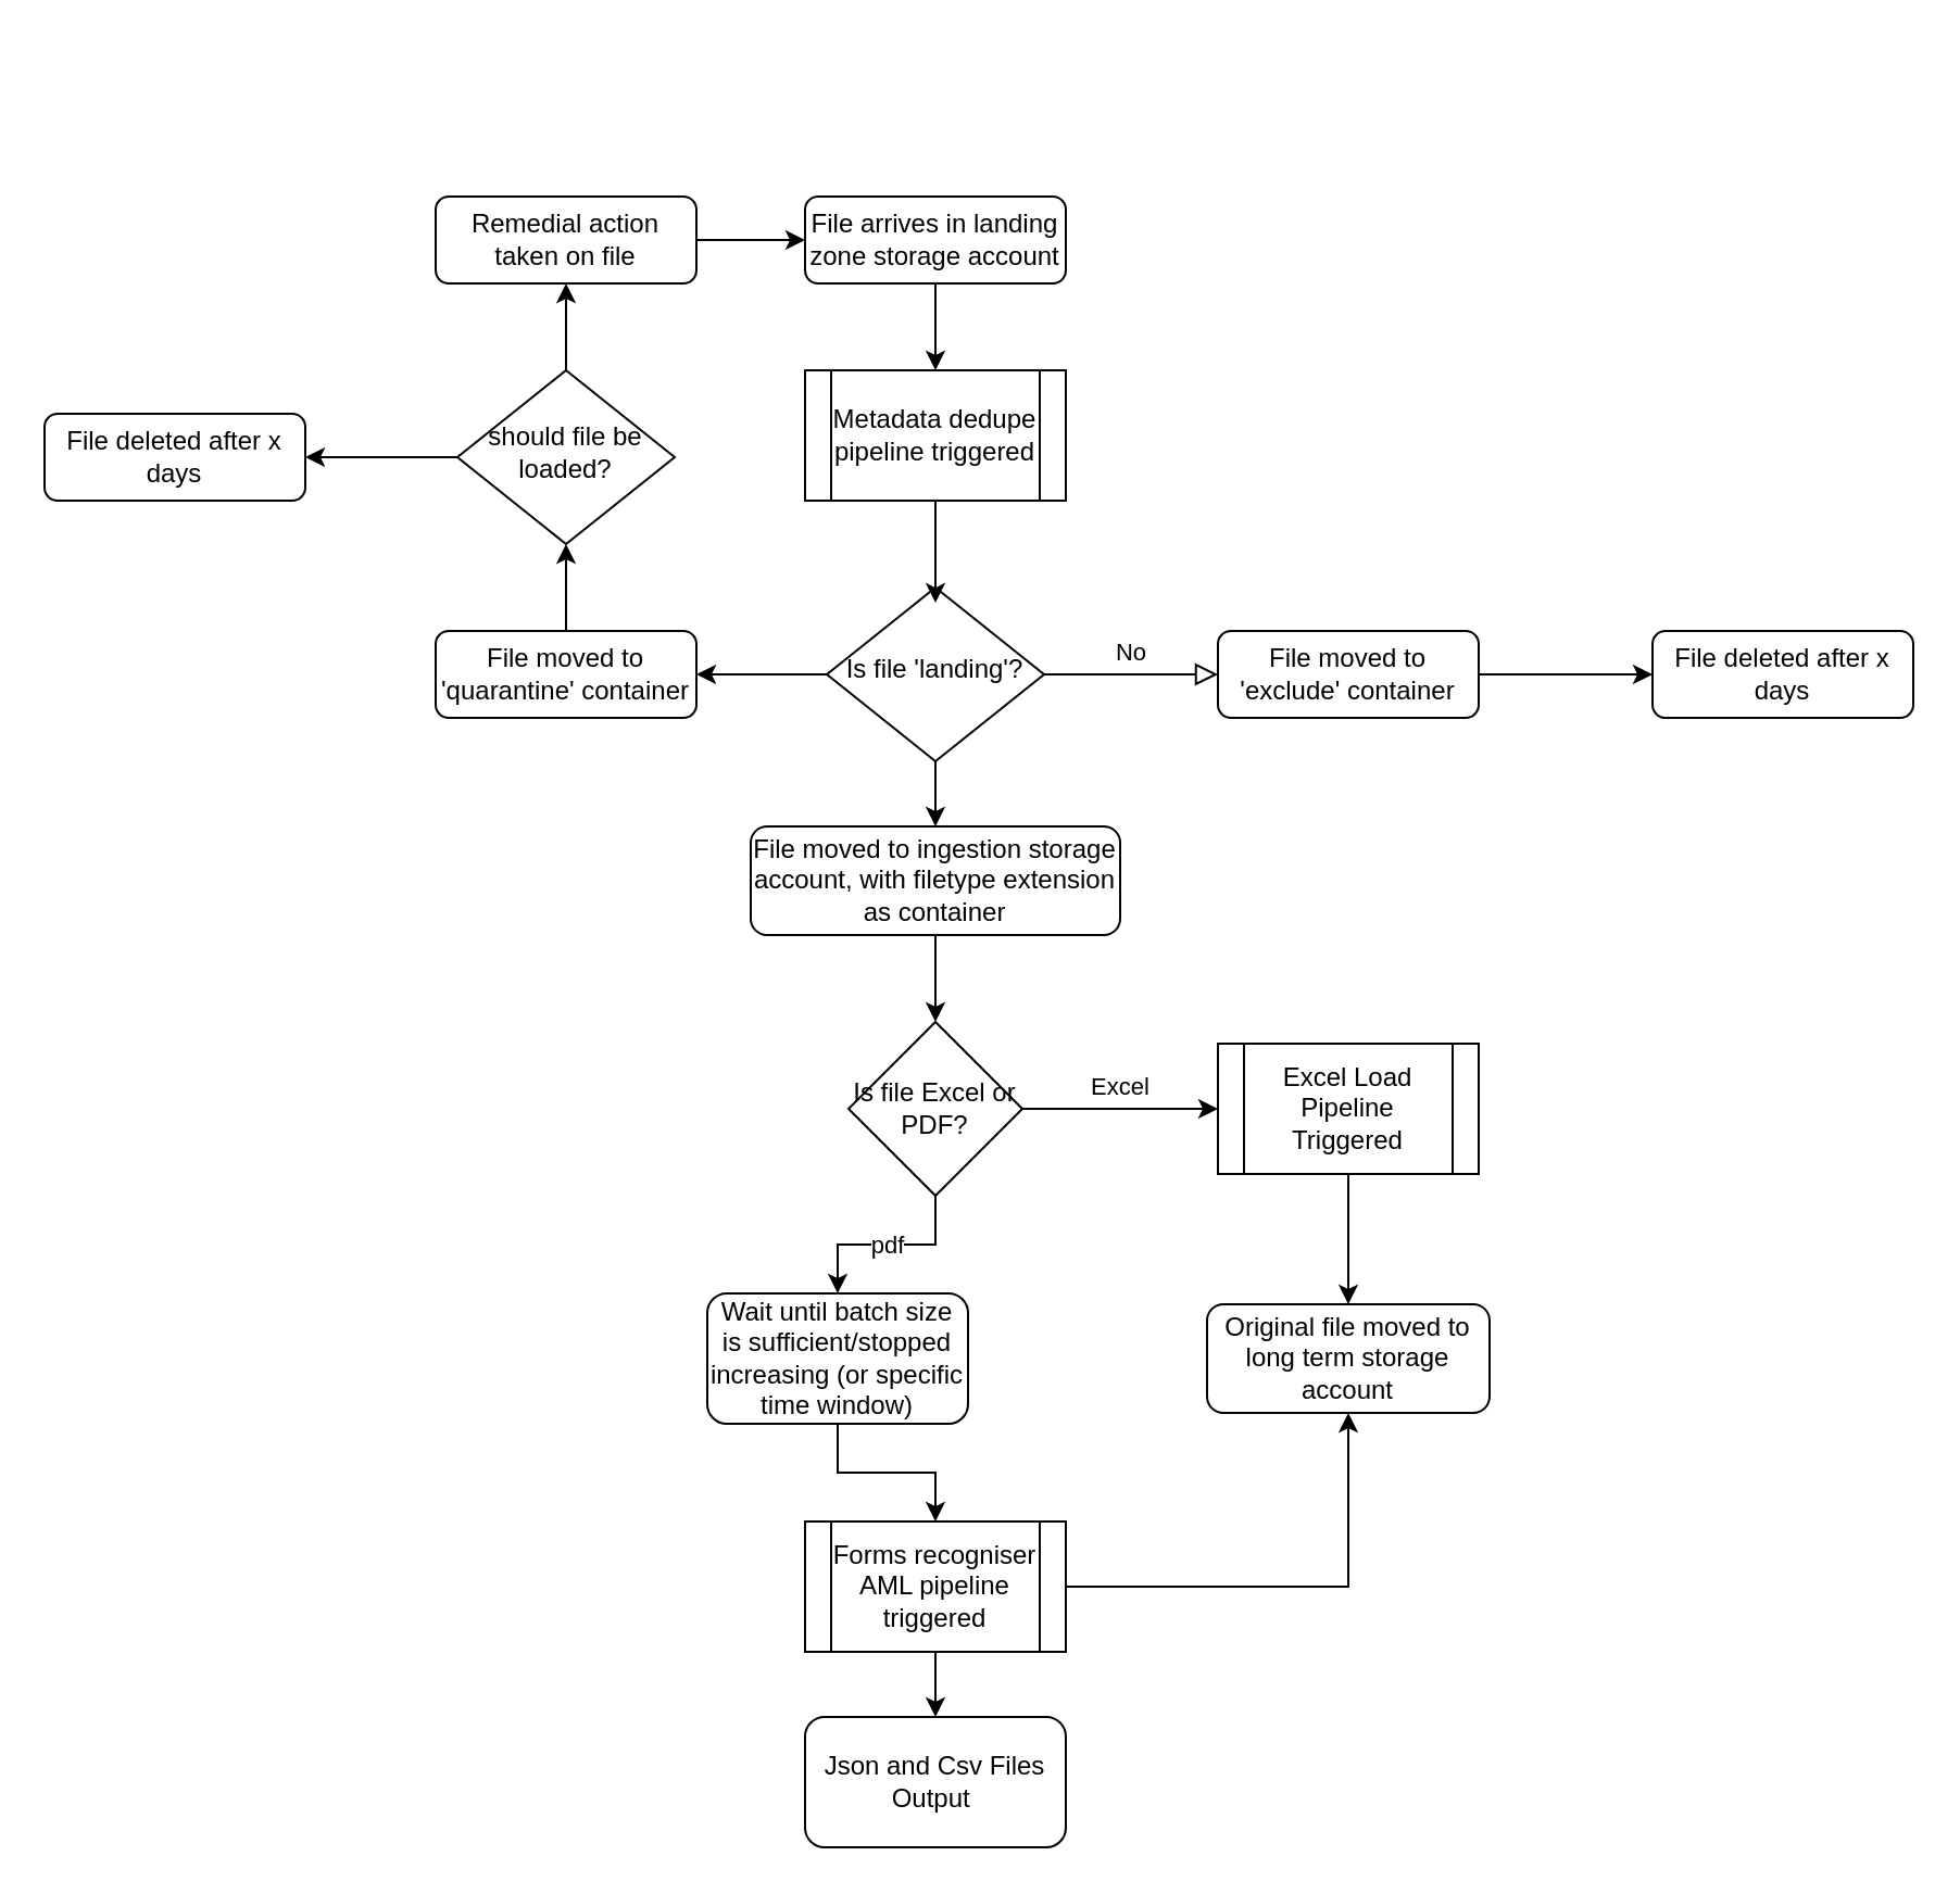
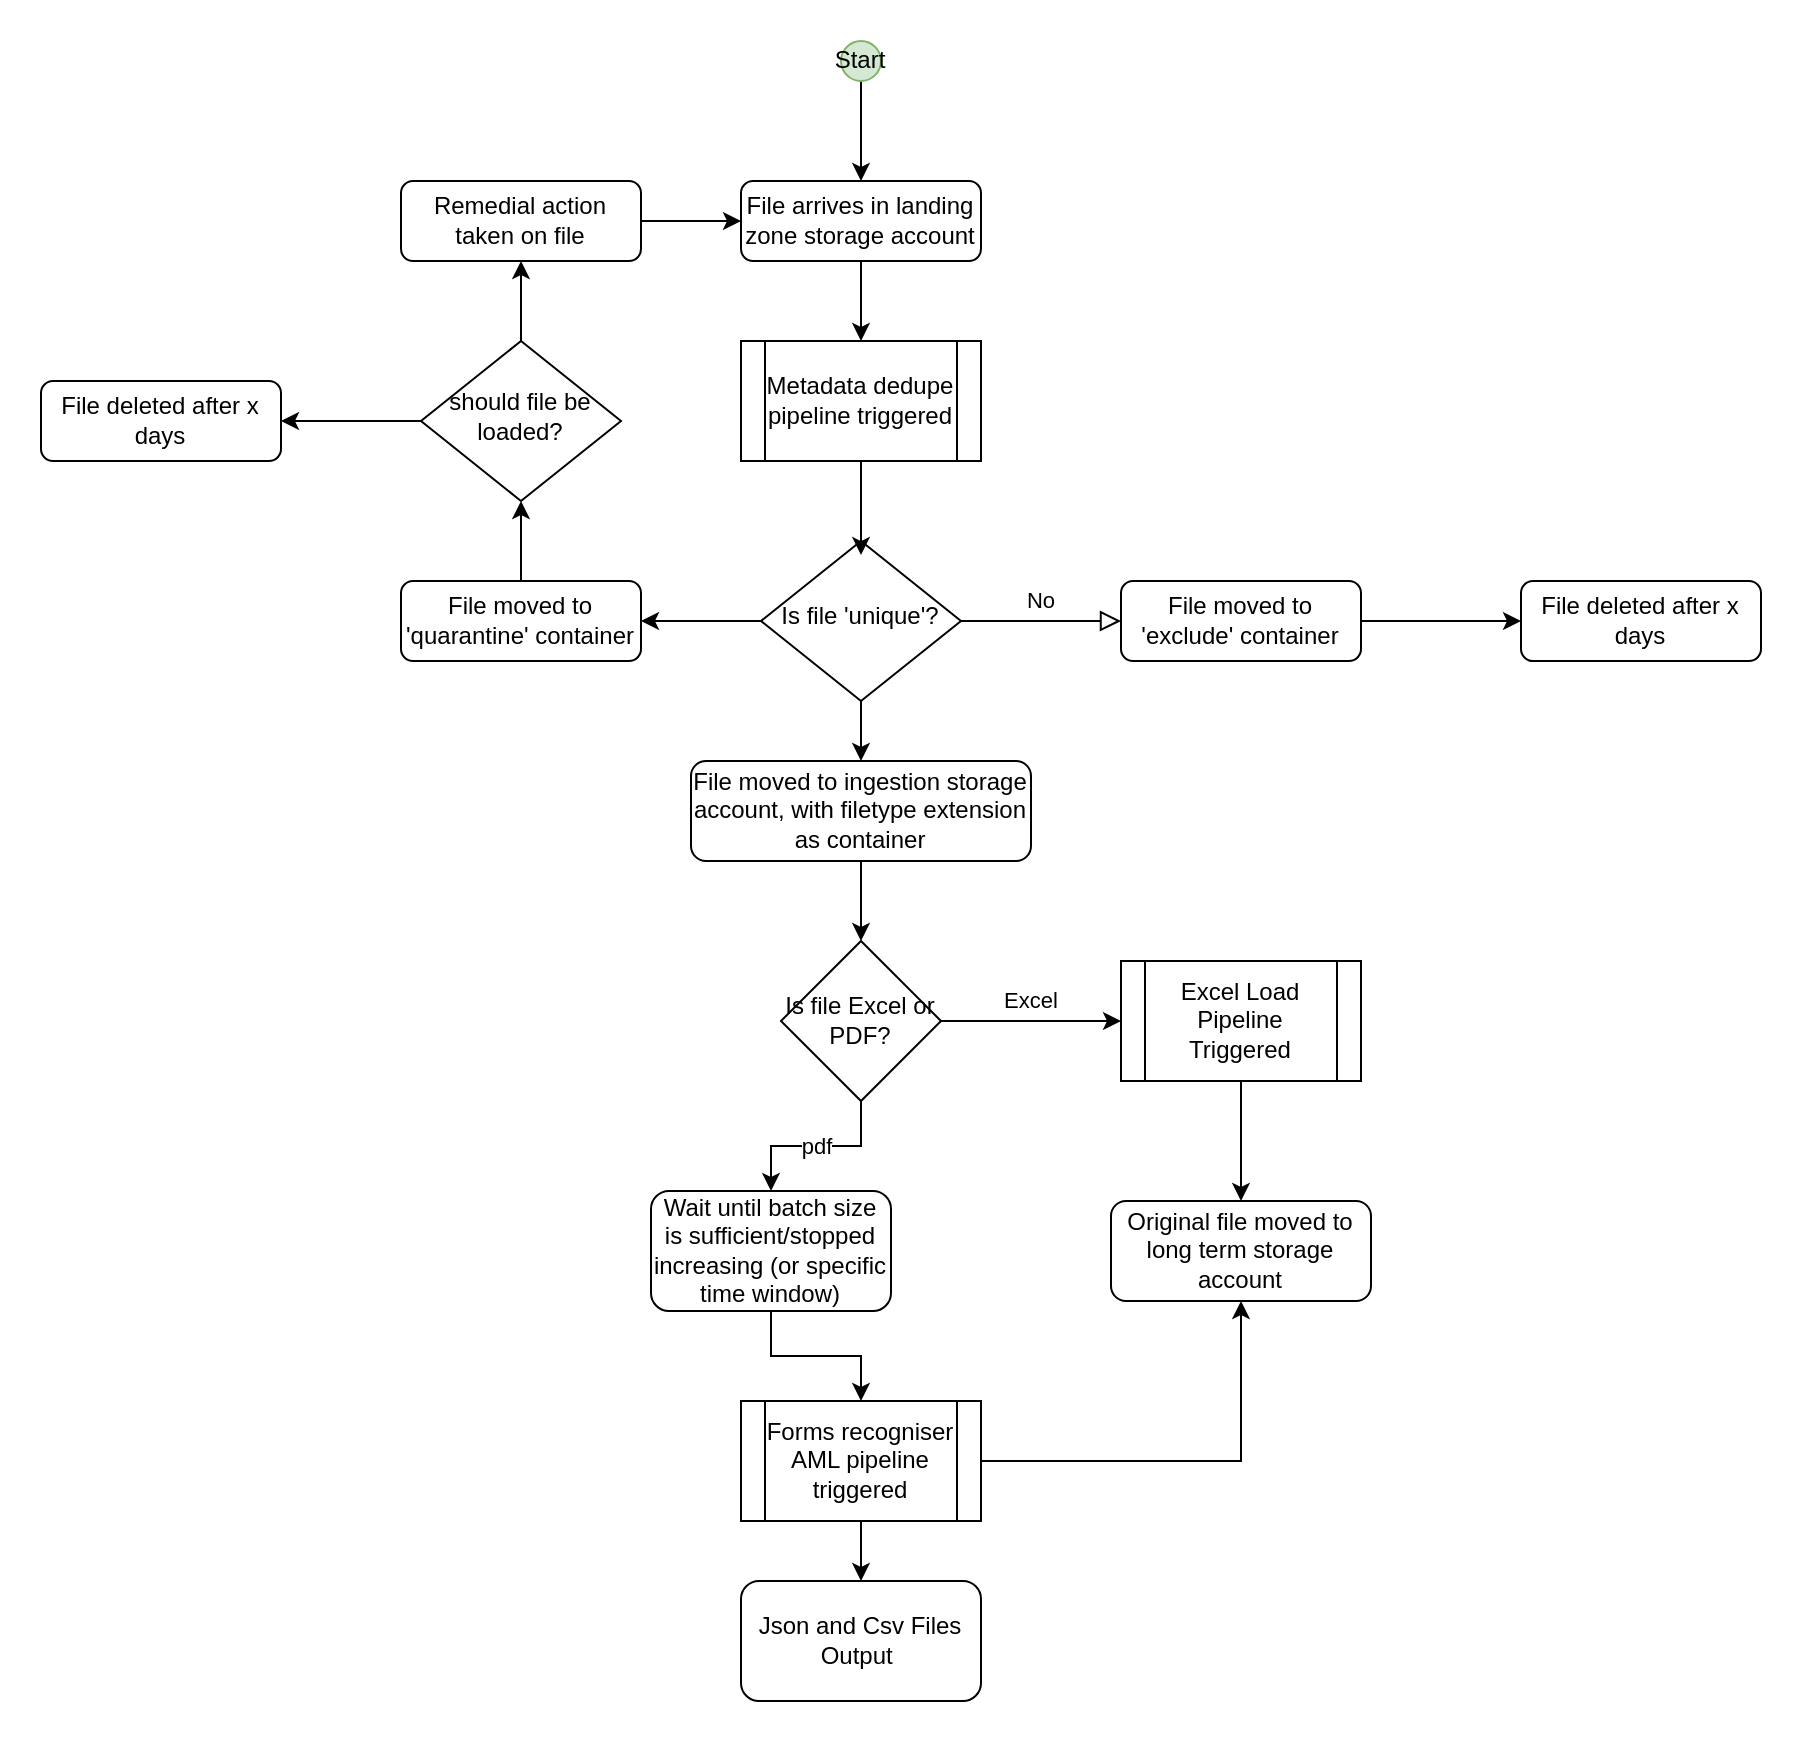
  <mxCell id="0" />
  <mxCell id="1" parent="0" />
  <mxCell id="2" style="edgeStyle=orthogonalEdgeStyle;rounded=0;orthogonalLoop=1;jettySize=auto;html=1;" parent="1" source="3" target="11" edge="1"><mxGeometry relative="1" as="geometry" /></mxCell>
  <mxCell id="3" value="File arrives in landing zone storage account" style="rounded=1;whiteSpace=wrap;html=1;fontSize=12;glass=0;strokeWidth=1;shadow=0;" parent="1" vertex="1"><mxGeometry x="370" y="90" width="120" height="40" as="geometry" /></mxCell>
  <mxCell id="4" value="No" style="edgeStyle=orthogonalEdgeStyle;rounded=0;html=1;jettySize=auto;orthogonalLoop=1;fontSize=11;endArrow=block;endFill=0;endSize=8;strokeWidth=1;shadow=0;labelBackgroundColor=none;exitX=1;exitY=0.5;exitDx=0;exitDy=0;" parent="1" source="7" target="9" edge="1"><mxGeometry y="10" relative="1" as="geometry"><mxPoint as="offset" /><mxPoint x="490" y="360" as="sourcePoint" /></mxGeometry></mxCell>
  <mxCell id="5" style="edgeStyle=orthogonalEdgeStyle;rounded=0;orthogonalLoop=1;jettySize=auto;html=1;entryX=0.5;entryY=0;entryDx=0;entryDy=0;" parent="1" source="7" target="13" edge="1"><mxGeometry relative="1" as="geometry" /></mxCell>
  <mxCell id="6" style="edgeStyle=orthogonalEdgeStyle;rounded=0;orthogonalLoop=1;jettySize=auto;html=1;" parent="1" source="7" target="27" edge="1"><mxGeometry relative="1" as="geometry" /></mxCell>
- <mxCell id="7" value="Is file 'landing'?" style="rhombus;whiteSpace=wrap;html=1;shadow=0;fontFamily=Helvetica;fontSize=12;align=center;strokeWidth=1;spacing=6;spacingTop=-4;" parent="1" vertex="1"><mxGeometry x="380" y="270" width="100" height="80" as="geometry" /></mxCell>
+ <mxCell id="7" value="Is file 'unique'?" style="rhombus;whiteSpace=wrap;html=1;shadow=0;fontFamily=Helvetica;fontSize=12;align=center;strokeWidth=1;spacing=6;spacingTop=-4;" parent="1" vertex="1"><mxGeometry x="380" y="270" width="100" height="80" as="geometry" /></mxCell>
  <mxCell id="8" value="" style="edgeStyle=orthogonalEdgeStyle;rounded=0;orthogonalLoop=1;jettySize=auto;html=1;" parent="1" source="9" target="28" edge="1"><mxGeometry relative="1" as="geometry" /></mxCell>
  <mxCell id="9" value="File moved to 'exclude' container" style="rounded=1;whiteSpace=wrap;html=1;fontSize=12;glass=0;strokeWidth=1;shadow=0;" parent="1" vertex="1"><mxGeometry x="560" y="290" width="120" height="40" as="geometry" /></mxCell>
  <mxCell id="10" style="edgeStyle=orthogonalEdgeStyle;rounded=0;orthogonalLoop=1;jettySize=auto;html=1;entryX=0.5;entryY=0.088;entryDx=0;entryDy=0;entryPerimeter=0;" parent="1" source="11" target="7" edge="1"><mxGeometry relative="1" as="geometry" /></mxCell>
  <mxCell id="11" value="Metadata dedupe pipeline triggered" style="shape=process;whiteSpace=wrap;html=1;backgroundOutline=1;" parent="1" vertex="1"><mxGeometry x="370" y="170" width="120" height="60" as="geometry" /></mxCell>
  <mxCell id="12" style="edgeStyle=orthogonalEdgeStyle;rounded=0;orthogonalLoop=1;jettySize=auto;html=1;" parent="1" source="13" target="18" edge="1"><mxGeometry relative="1" as="geometry" /></mxCell>
  <mxCell id="13" value="File moved to ingestion storage account, with filetype extension as container" style="rounded=1;whiteSpace=wrap;html=1;fontSize=12;glass=0;strokeWidth=1;shadow=0;" parent="1" vertex="1"><mxGeometry x="345" y="380" width="170" height="50" as="geometry" /></mxCell>
  <mxCell id="14" value="Excel" style="edgeStyle=orthogonalEdgeStyle;rounded=0;orthogonalLoop=1;jettySize=auto;html=1;entryX=0;entryY=0.5;entryDx=0;entryDy=0;exitX=1;exitY=0.5;exitDx=0;exitDy=0;" parent="1" source="18" target="16" edge="1"><mxGeometry y="10" relative="1" as="geometry"><mxPoint x="480" y="510" as="sourcePoint" /><mxPoint as="offset" /></mxGeometry></mxCell>
  <mxCell id="15" style="edgeStyle=orthogonalEdgeStyle;rounded=0;orthogonalLoop=1;jettySize=auto;html=1;entryX=0.5;entryY=0;entryDx=0;entryDy=0;" parent="1" source="16" target="19" edge="1"><mxGeometry relative="1" as="geometry" /></mxCell>
  <mxCell id="16" value="Excel Load Pipeline Triggered" style="shape=process;whiteSpace=wrap;html=1;backgroundOutline=1;" parent="1" vertex="1"><mxGeometry x="560" y="480" width="120" height="60" as="geometry" /></mxCell>
  <mxCell id="17" value="pdf" style="edgeStyle=orthogonalEdgeStyle;rounded=0;orthogonalLoop=1;jettySize=auto;html=1;entryX=0.5;entryY=0;entryDx=0;entryDy=0;" parent="1" source="18" target="21" edge="1"><mxGeometry relative="1" as="geometry"><mxPoint x="430" y="604.04" as="targetPoint" /></mxGeometry></mxCell>
  <mxCell id="18" value="Is file Excel or PDF?" style="rhombus;whiteSpace=wrap;html=1;" parent="1" vertex="1"><mxGeometry x="390" y="470" width="80" height="80" as="geometry" /></mxCell>
  <mxCell id="19" value="Original file moved to long term storage account" style="rounded=1;whiteSpace=wrap;html=1;fontSize=12;glass=0;strokeWidth=1;shadow=0;" parent="1" vertex="1"><mxGeometry x="555" y="600" width="130" height="50" as="geometry" /></mxCell>
  <mxCell id="20" style="edgeStyle=orthogonalEdgeStyle;rounded=0;orthogonalLoop=1;jettySize=auto;html=1;" parent="1" source="21" target="24" edge="1"><mxGeometry relative="1" as="geometry" /></mxCell>
  <mxCell id="21" value="Wait until batch size is sufficient/stopped increasing (or specific time window)" style="rounded=1;whiteSpace=wrap;html=1;fillColor=none;" parent="1" vertex="1"><mxGeometry x="325" y="595" width="120" height="60" as="geometry" /></mxCell>
  <mxCell id="22" style="edgeStyle=orthogonalEdgeStyle;rounded=0;orthogonalLoop=1;jettySize=auto;html=1;entryX=0.5;entryY=0;entryDx=0;entryDy=0;" parent="1" source="24" target="25" edge="1"><mxGeometry relative="1" as="geometry" /></mxCell>
  <mxCell id="23" style="edgeStyle=orthogonalEdgeStyle;rounded=0;orthogonalLoop=1;jettySize=auto;html=1;entryX=0.5;entryY=1;entryDx=0;entryDy=0;" parent="1" source="24" target="19" edge="1"><mxGeometry relative="1" as="geometry" /></mxCell>
  <mxCell id="24" value="Forms recogniser AML pipeline triggered" style="shape=process;whiteSpace=wrap;html=1;backgroundOutline=1;" parent="1" vertex="1"><mxGeometry x="370" y="700" width="120" height="60" as="geometry" /></mxCell>
  <mxCell id="25" value="Json and Csv Files Output&amp;nbsp;" style="rounded=1;whiteSpace=wrap;html=1;fillColor=none;" parent="1" vertex="1"><mxGeometry x="370" y="790" width="120" height="60" as="geometry" /></mxCell>
  <mxCell id="26" style="edgeStyle=orthogonalEdgeStyle;rounded=0;orthogonalLoop=1;jettySize=auto;html=1;entryX=0.5;entryY=1;entryDx=0;entryDy=0;" parent="1" source="27" target="33" edge="1"><mxGeometry relative="1" as="geometry" /></mxCell>
  <mxCell id="27" value="File moved to 'quarantine' container" style="rounded=1;whiteSpace=wrap;html=1;fontSize=12;glass=0;strokeWidth=1;shadow=0;" parent="1" vertex="1"><mxGeometry x="200" y="290" width="120" height="40" as="geometry" /></mxCell>
  <mxCell id="28" value="File deleted after x days" style="rounded=1;whiteSpace=wrap;html=1;fontSize=12;glass=0;strokeWidth=1;shadow=0;" parent="1" vertex="1"><mxGeometry x="760" y="290" width="120" height="40" as="geometry" /></mxCell>
  <mxCell id="29" style="edgeStyle=orthogonalEdgeStyle;rounded=0;orthogonalLoop=1;jettySize=auto;html=1;entryX=0;entryY=0.5;entryDx=0;entryDy=0;exitX=1;exitY=0.5;exitDx=0;exitDy=0;" parent="1" source="30" target="3" edge="1"><mxGeometry relative="1" as="geometry" /></mxCell>
  <mxCell id="30" value="Remedial action taken on file" style="rounded=1;whiteSpace=wrap;html=1;fontSize=12;glass=0;strokeWidth=1;shadow=0;" parent="1" vertex="1"><mxGeometry x="200" y="90" width="120" height="40" as="geometry" /></mxCell>
  <mxCell id="31" style="edgeStyle=orthogonalEdgeStyle;rounded=0;orthogonalLoop=1;jettySize=auto;html=1;" parent="1" source="33" target="30" edge="1"><mxGeometry relative="1" as="geometry" /></mxCell>
  <mxCell id="32" style="edgeStyle=orthogonalEdgeStyle;rounded=0;orthogonalLoop=1;jettySize=auto;html=1;entryX=1;entryY=0.5;entryDx=0;entryDy=0;" parent="1" source="33" target="36" edge="1"><mxGeometry relative="1" as="geometry" /></mxCell>
  <mxCell id="33" value="should file be loaded?" style="rhombus;whiteSpace=wrap;html=1;shadow=0;fontFamily=Helvetica;fontSize=12;align=center;strokeWidth=1;spacing=6;spacingTop=-4;" parent="1" vertex="1"><mxGeometry y="170" width="100" height="80" as="geometry" x="210" /></mxCell>
+ <mxCell id="34" style="edgeStyle=orthogonalEdgeStyle;rounded=0;orthogonalLoop=1;jettySize=auto;html=1;entryX=0.5;entryY=0;entryDx=0;entryDy=0;" parent="1" source="35" target="3" edge="1"><mxGeometry relative="1" as="geometry" /></mxCell>
+ <mxCell id="35" value="Start" style="ellipse;whiteSpace=wrap;html=1;aspect=fixed;fillColor=#d5e8d4;strokeColor=#82b366;" parent="1" vertex="1"><mxGeometry x="420" y="20" width="20" height="20" as="geometry" /></mxCell>
  <mxCell id="36" value="File deleted after x days" style="rounded=1;whiteSpace=wrap;html=1;fontSize=12;glass=0;strokeWidth=1;shadow=0;" parent="1" vertex="1"><mxGeometry x="20" y="190" width="120" height="40" as="geometry" /></mxCell>
